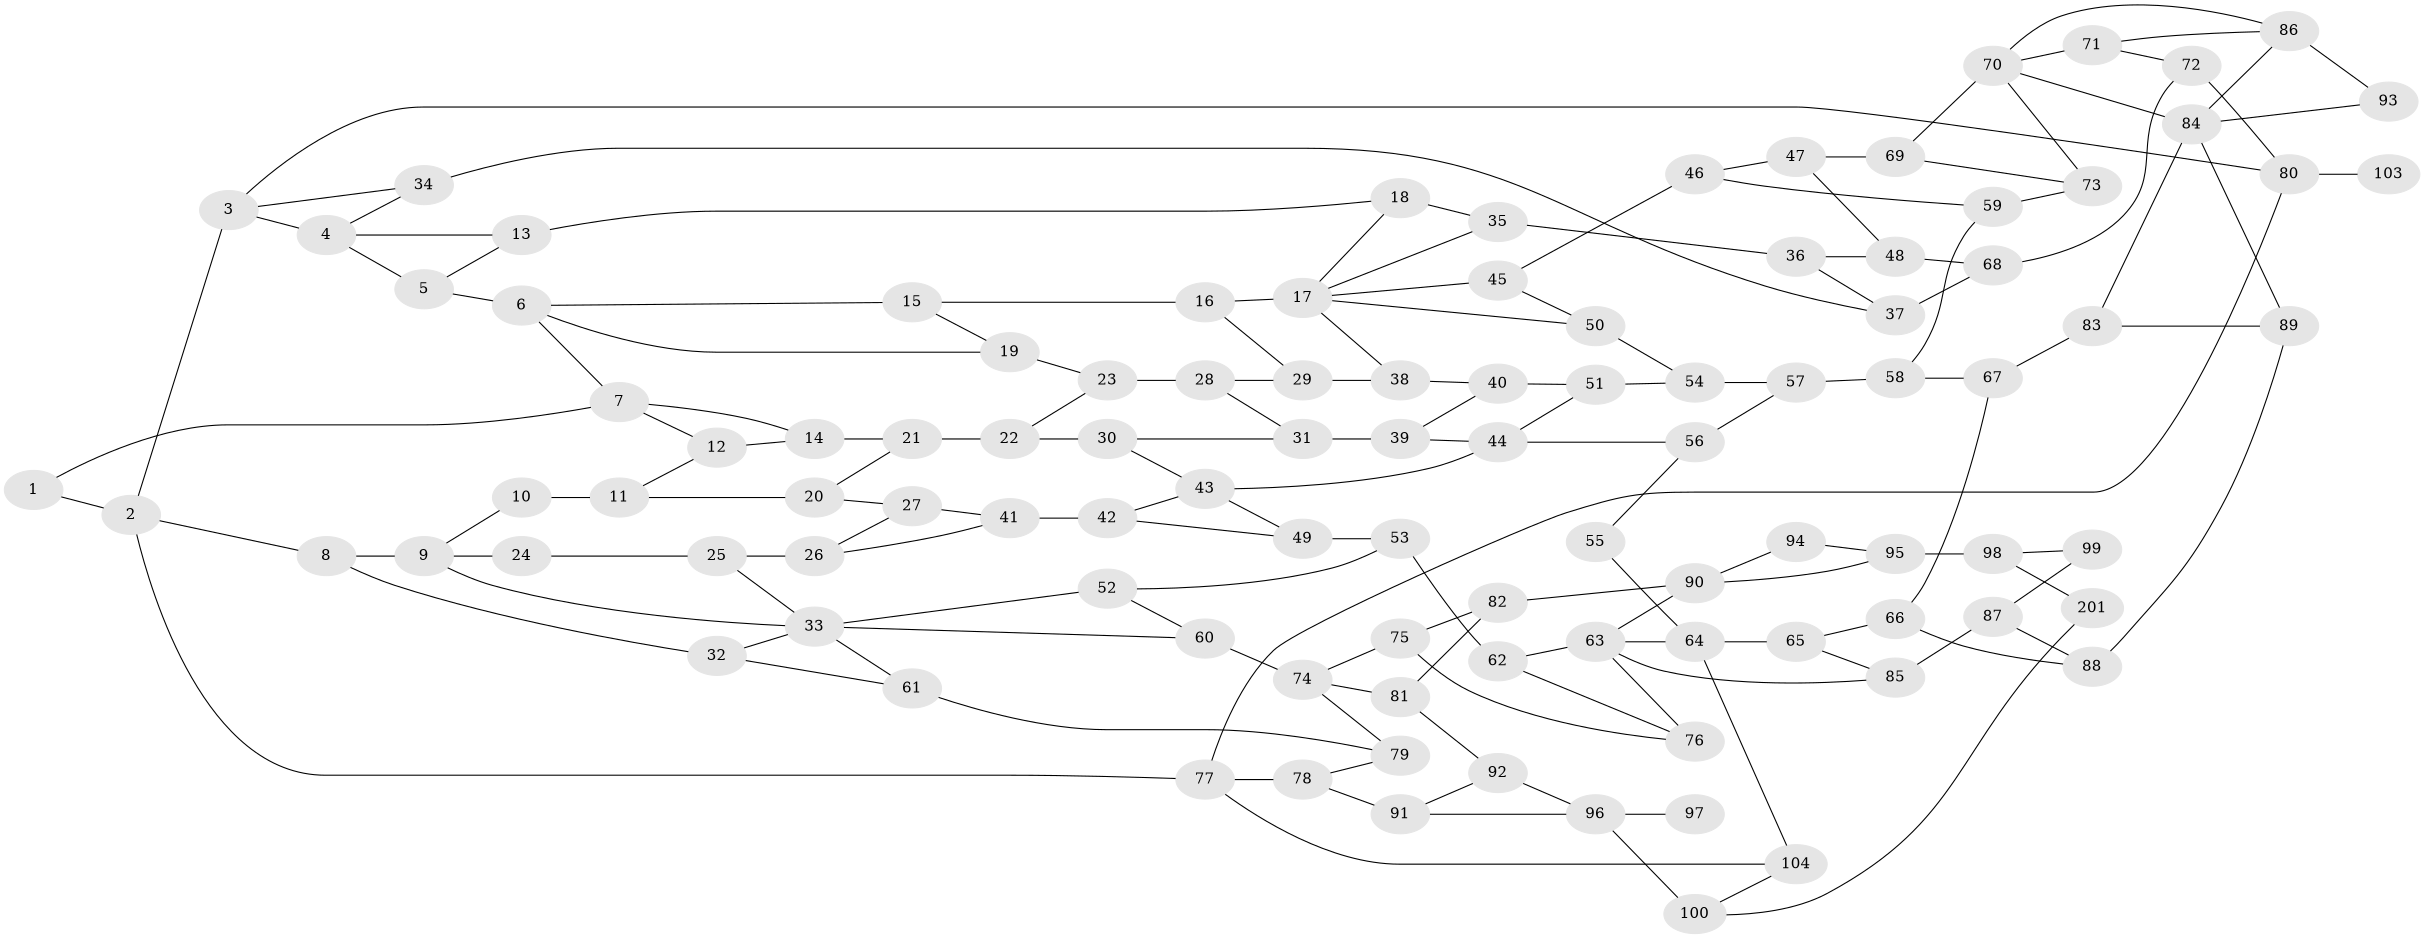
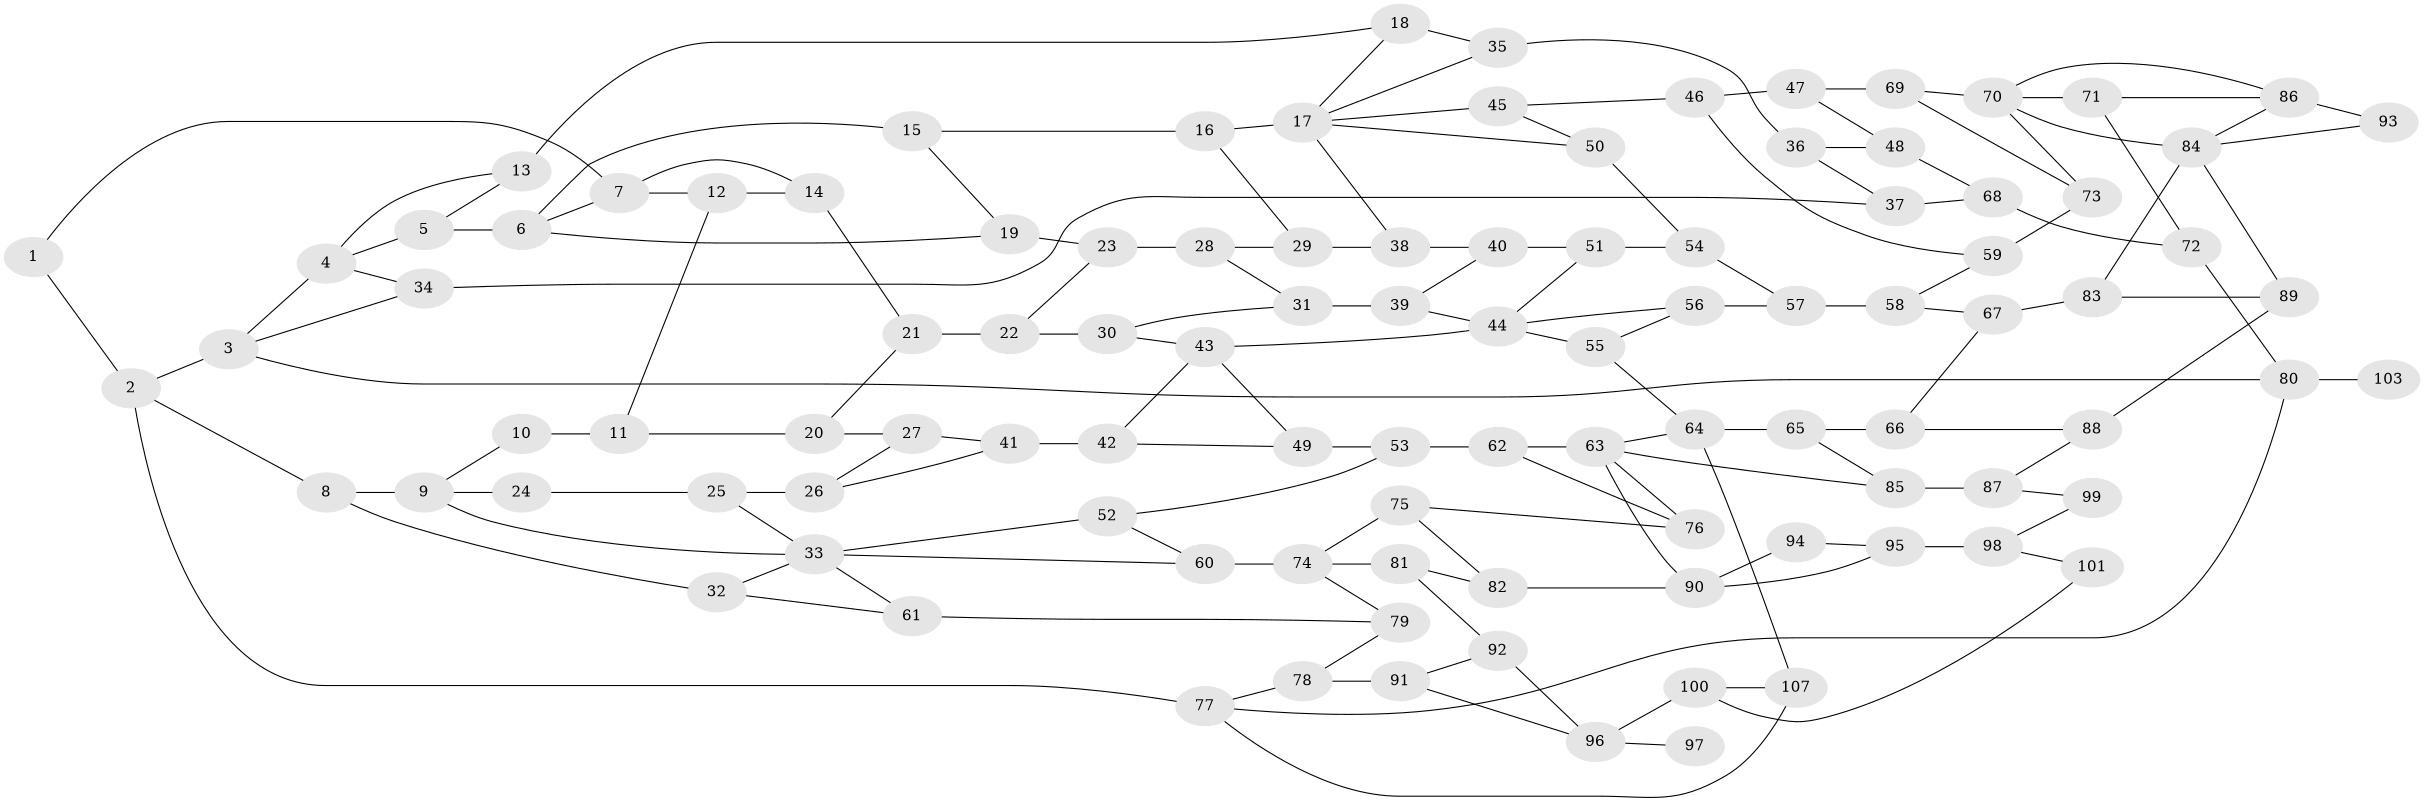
  graph {
    rankdir=LR
    node [color=gray90 style=filled]
    edge [weight=1.0]
    1
    2
    7
    3
    8
    77
    12
    14
    4
    34
    80
    9
    32
    78
-   104
+   104 [label=107]
    5
    13
    37
    103
    6
    18
    15
    19
    16
    23
    21
    10
    24
    33
    61
    11
    25
    52
    60
    20
    27
    35
    22
    17
    29
    38
    45
    50
    36
    40
    46
    54
    28
    41
    30
    31
    43
    26
    42
    39
    44
    49
    79
    53
    74
    68
    48
    72
    51
    55
    56
    64
    57
    47
    59
    69
    73
    70
    62
    63
    76
    58
    65
    67
    83
    75
    81
    85
    90
    87
    94
    95
    66
    88
    89
    84
    71
    86
    93
    82
    92
    91
    96
    99
    98
    97
    100
-   101 [label=201]
+   101
    1 -- 2
    1 -- 7
    2 -- 3
    2 -- 8
    2 -- 77
    7 -- 12
    7 -- 14
    3 -- 4
    3 -- 34
    3 -- 80
    8 -- 9
    8 -- 32
    77 -- 80
    77 -- 78
    77 -- 104
    12 -- 14
    14 -- 21
    4 -- 34
    4 -- 5
    4 -- 13
    34 -- 37
    80 -- 103
    9 -- 10 [weight=2.0]
    9 -- 24 [weight=2.0]
    9 -- 33
    32 -- 33
    32 -- 61
    78 -- 79
    78 -- 91
    5 -- 13
    5 -- 6 [weight=2.0]
    13 -- 18
    37 -- 68
    6 -- 7 [weight=2.0]
    6 -- 15
    6 -- 19
    18 -- 35
    15 -- 19
    15 -- 16
    19 -- 23
    16 -- 17
    16 -- 29
    23 -- 28
    21 -- 22
    10 -- 11
    24 -- 25
    33 -- 61
    33 -- 52
    33 -- 60
    61 -- 79
    11 -- 12
    11 -- 20
    25 -- 33
    25 -- 26
    52 -- 60
    52 -- 53
    60 -- 74
    20 -- 21
    20 -- 27
    27 -- 41
    35 -- 36
    22 -- 23
    22 -- 30
    17 -- 18
    17 -- 35
    17 -- 38
    17 -- 45
    17 -- 50
    29 -- 38
    38 -- 40
    45 -- 50
    45 -- 46
    50 -- 54
    36 -- 37
    36 -- 48
    40 -- 51
    46 -- 47
    46 -- 59
    54 -- 57
    28 -- 29
    28 -- 31
    41 -- 42
    30 -- 31
    30 -- 43
    31 -- 39
    43 -- 44 [weight=2.0]
    43 -- 49
    26 -- 27
    26 -- 41
    42 -- 43
    42 -- 49
    39 -- 40
    39 -- 44
    44 -- 51
+   44 -- 55
    44 -- 56
    49 -- 53
    53 -- 62
    74 -- 79
    74 -- 75
    74 -- 81
    68 -- 72
    48 -- 68
    72 -- 80
    51 -- 54
    55 -- 56
    55 -- 64
    56 -- 57
    64 -- 104
    64 -- 65
    57 -- 58
    47 -- 48
    47 -- 69
    59 -- 73
    69 -- 73
    69 -- 70
    70 -- 73
    70 -- 84
    70 -- 71
    70 -- 86
    62 -- 63
    62 -- 76
    63 -- 64
    63 -- 76
    63 -- 85
    63 -- 90 [weight=2.0]
    58 -- 59
    58 -- 67
    65 -- 85
    65 -- 66
    67 -- 83
    83 -- 89
    83 -- 84
    75 -- 76
    75 -- 82
    81 -- 82
    81 -- 92
    85 -- 87
    90 -- 94
    90 -- 95
    87 -- 88
    87 -- 99
    94 -- 95
    95 -- 98
    66 -- 67
    66 -- 88
    88 -- 89
    84 -- 89
    84 -- 86
    84 -- 93
    71 -- 72
    71 -- 86
    86 -- 93
    82 -- 90
    92 -- 96
    91 -- 92
    91 -- 96
    96 -- 97 [weight=2.0]
    96 -- 100
    98 -- 99
    98 -- 101
    100 -- 104
    100 -- 101
  }
